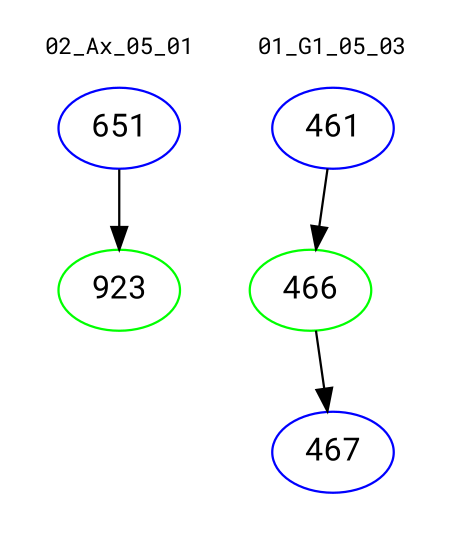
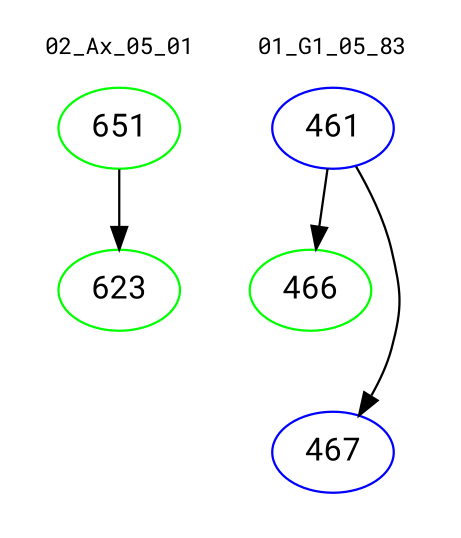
  digraph {
    fontname="Roboto Mono"
    node [color=blue fontname="Roboto Mono"]
    edge [color=black fontname="Roboto Mono"]
-   n1 [label=651]
-   n2 [color=green label=923]
+   n1 [color=green label=651]
+   n2 [color=green label=623]
    n3 [label=461]
    n4 [color=green label=466]
    n5 [label=467]
    subgraph cluster_1 {
      color=white
      fontsize=10
      label="02_Ax_05_01"
      n1
      n2
    }
    subgraph cluster_2 {
      color=white
      fontsize=10
-     label="01_G1_05_03"
+     label="01_G1_05_83"
      n3
      n4
      n5
    }
    n1 -> n2
    n3 -> n4
-   n4 -> n5
+   n3 -> n5
  }
